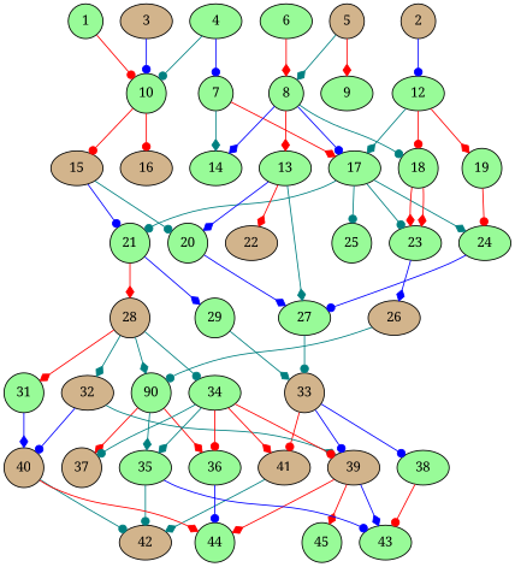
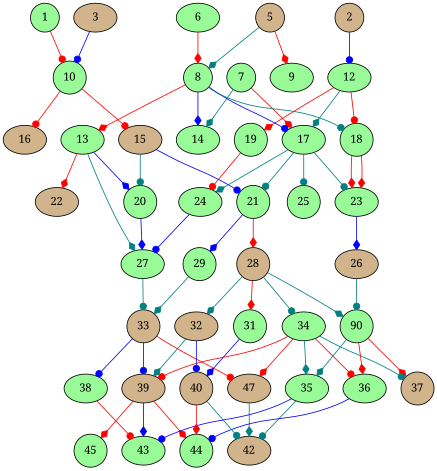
  digraph {
    fontname="Noto Serif"
    node [alpha=0.07 fillcolor=palegreen fontname="Noto Serif" shape=ellipse style=filled]
    edge [arrowhead=diamond color=red fontname="Noto Serif"]
    1 [alpha=0.11 expect_size=35158016 shape=circle]
    10 [alpha=0.05 expect_size=24416256 shape=circle]
    15 [alpha=0.10 expect_size=18603008 fillcolor=tan]
    16 [alpha=0.01 expect_size=50820096 fillcolor=tan]
    21 [alpha=0.16 expect_size=21347328 shape=circle]
    20 [alpha=0.15 expect_size=9183232 shape=circle]
    2 [alpha=0.12 expect_size=17003520 fillcolor=tan shape=circle]
    12 [alpha=0.06 expect_size=50941952]
    17 [alpha=0.03 expect_size=39274496]
    18 [alpha=0.06 expect_size=50622464 shape=circle]
    19 [expect_size=39254016 shape=circle]
    23 [alpha=0.04 expect_size=14448640]
    24 [alpha=0.18 expect_size=44455936]
    25 [alpha=0.19 expect_size=35324928 shape=circle]
    3 [alpha=0.10 expect_size=41972736 fillcolor=tan]
-   4 [alpha=0.04 expect_size=33572864]
    7 [alpha=0.05 expect_size=38600704 shape=circle]
    14 [alpha=0.16 expect_size=9003008]
    5 [alpha=0.14 expect_size=22992896 fillcolor=tan shape=circle]
    8 [alpha=0.15 expect_size=26163200 shape=circle]
    9 [expect_size=14507008]
    13 [alpha=0.13 expect_size=33012736]
    22 [alpha=0.02 expect_size=47496192 fillcolor=tan]
    27 [expect_size=15171584]
    6 [alpha=0.15 expect_size=41591808]
    28 [expect_size=23354368 fillcolor=tan shape=circle]
    29 [alpha=0.10 expect_size=37147648 shape=circle]
    26 [alpha=0.16 expect_size=12889088 fillcolor=tan]
    33 [alpha=0.14 expect_size=38051840 fillcolor=tan shape=circle]
    n30 [alpha=0.02 expect_size=5371904 label=90 shape=circle]
    31 [alpha=0.02 expect_size=40927232 shape=circle]
    32 [alpha=0.02 expect_size=32171008 fillcolor=tan]
    34 [expect_size=48112640]
    39 [alpha=0.14 expect_size=17408000 fillcolor=tan]
    38 [alpha=0.08 expect_size=48961536]
-   41 [alpha=0.17 expect_size=46451712 fillcolor=tan]
+   41 [alpha=0.17 expect_size=46451712 fillcolor=tan label=47]
    35 [alpha=0.06 expect_size=43498496]
    36 [alpha=0.04 expect_size=41960448]
    37 [alpha=0.16 expect_size=32662528 fillcolor=tan shape=circle]
    40 [alpha=0.02 expect_size=41636864 fillcolor=tan shape=circle]
    42 [alpha=0.10 expect_size=52234240 fillcolor=tan]
    43 [alpha=0.06 expect_size=10311680]
    44 [alpha=0.19 expect_size=42825728 shape=circle]
    45 [alpha=0.05 expect_size=11980800 shape=circle]
    1 -> 10 [arrowhead=dot]
    10 -> 15 [arrowhead=dot]
    10 -> 16 [arrowhead=dot]
    15 -> 21 [arrowhead=dot color=blue]
    15 -> 20 [arrowhead=dot color=teal]
    21 -> 28
    21 -> 29 [color=blue]
    20 -> 27 [color=blue]
    2 -> 12 [arrowhead=dot color=blue]
    12 -> 17 [color=teal]
    12 -> 18 [arrowhead=dot]
    12 -> 19
    17 -> 21 [arrowhead=dot color=teal]
    17 -> 23 [arrowhead=dot color=teal]
    17 -> 24 [color=teal]
    17 -> 25 [arrowhead=dot color=teal]
    18 -> 23
    18 -> 23
    19 -> 24 [arrowhead=dot]
    23 -> 26 [color=blue]
    24 -> 27 [arrowhead=dot color=blue]
    3 -> 10 [arrowhead=dot color=blue]
-   4 -> 10 [arrowhead=dot color=teal]
-   4 -> 7 [arrowhead=dot color=blue]
    7 -> 17
    7 -> 14 [color=teal]
    5 -> 8 [color=teal]
    5 -> 9
    8 -> 17 [arrowhead=dot color=blue]
    8 -> 18 [arrowhead=dot color=teal]
    8 -> 14 [color=blue]
    8 -> 13
    13 -> 20 [color=blue]
    13 -> 22
    13 -> 27 [color=teal]
    27 -> 33 [arrowhead=dot color=teal]
    6 -> 8
    28 -> n30 [color=teal]
    28 -> 31
    28 -> 32 [color=teal]
    28 -> 34 [arrowhead=dot color=teal]
    29 -> 33 [color=teal]
    26 -> n30 [arrowhead=dot color=teal]
    33 -> 39 [arrowhead=dot color=blue]
    33 -> 38 [arrowhead=dot color=blue]
    33 -> 41 [arrowhead=dot]
    n30 -> 35 [color=teal]
    n30 -> 36
    n30 -> 37
    31 -> 40 [color=blue]
    32 -> 39 [color=teal]
    32 -> 40 [arrowhead=dot color=blue]
    34 -> 39 [arrowhead=dot]
    34 -> 41
    34 -> 35 [color=teal]
    34 -> 36 [arrowhead=dot]
    34 -> 37 [arrowhead=dot color=teal]
    39 -> 43 [color=blue]
    39 -> 44
    39 -> 45
    38 -> 43 [arrowhead=dot]
    41 -> 42 [color=teal]
    35 -> 42 [arrowhead=dot color=teal]
    35 -> 43 [arrowhead=dot color=blue]
    36 -> 44 [arrowhead=dot color=blue]
    40 -> 42 [arrowhead=dot color=teal]
    40 -> 44
  }
